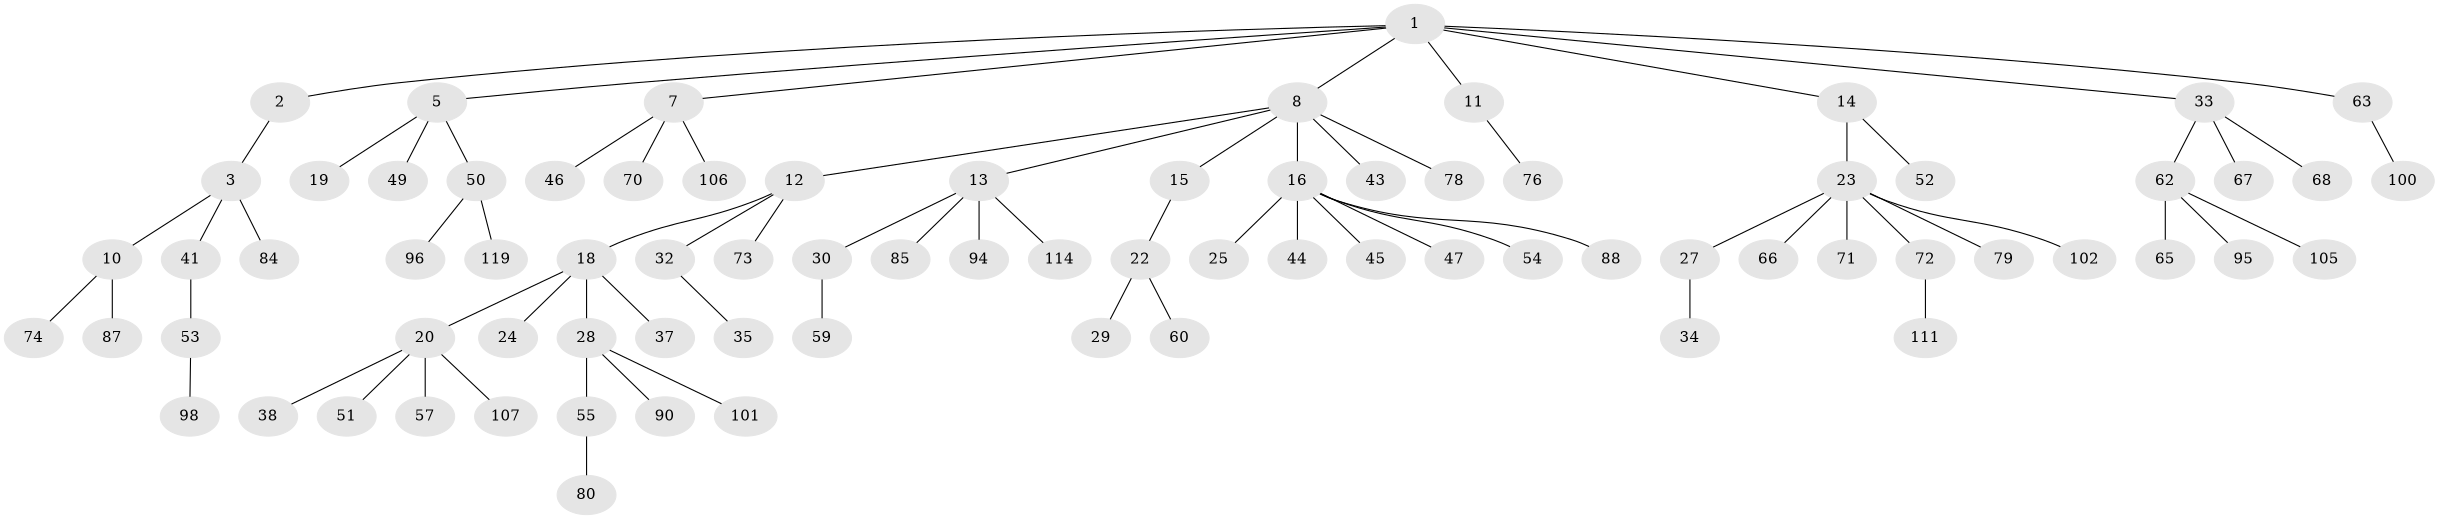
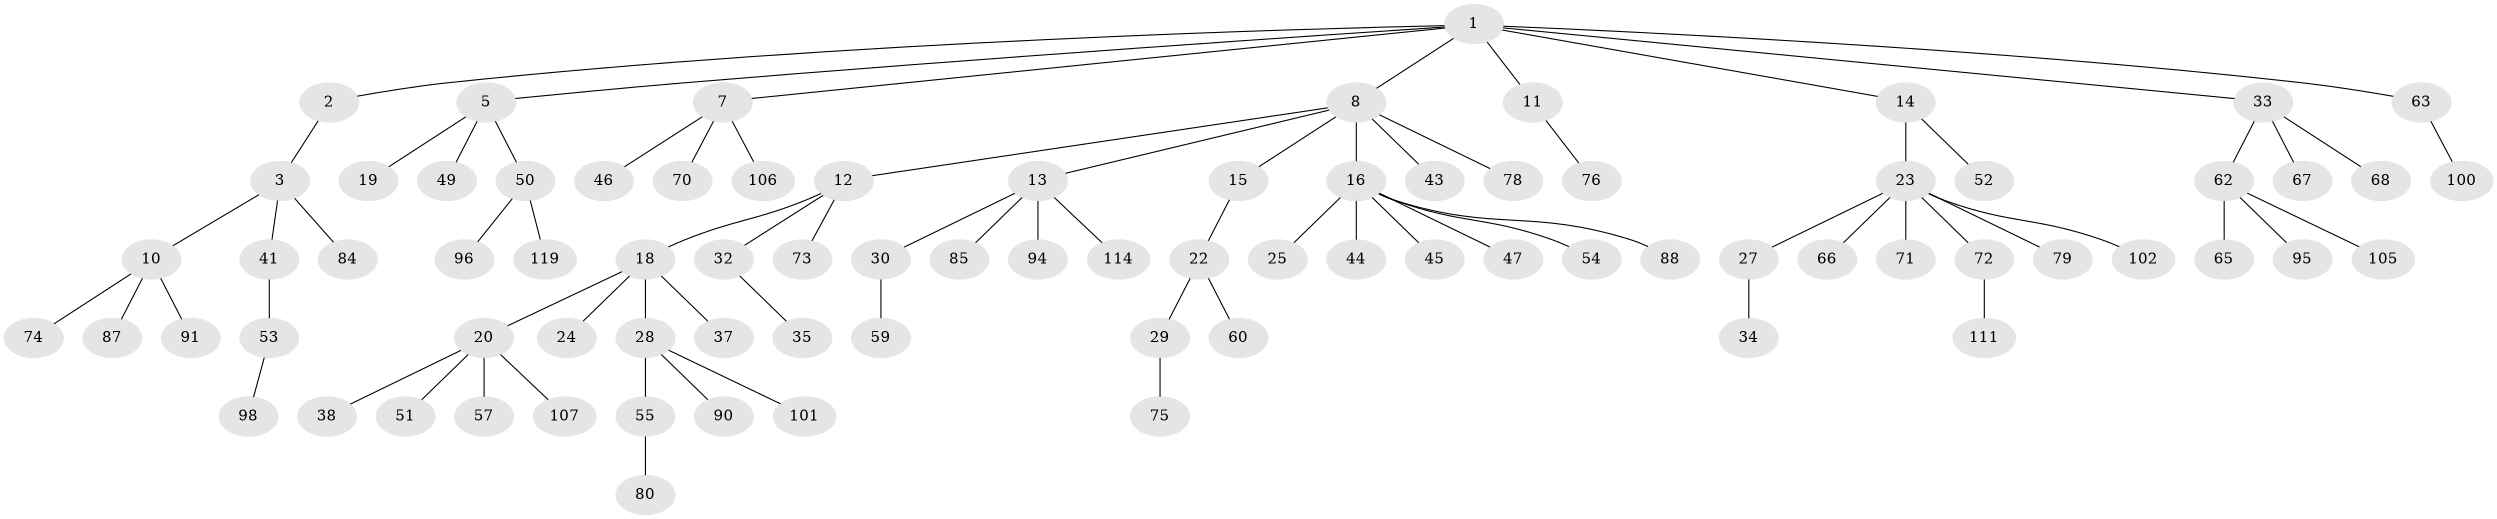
  graph {
    node [color=gray90 style=filled]
    1 [super="+4"]
    2 [super="+17"]
    5 [super="+103"]
    7 [super="+40"]
    8 [super="+9"]
    11 [super="+36"]
    14
    33 [super="+58"]
    63 [super="+77"]
    3 [super="+6"]
    19 [super="+31"]
    49
    50 [super="+82"]
    46
    70
    106
    12 [super="+113"]
    13 [super="+48"]
    15
    16 [super="+42"]
    43
    78
    76
    23 [super="+39"]
    52
    62 [super="+92"]
    67
    68
    100
    10 [super="+55"]
    41
    84
    74
    87
+   91
    53 [super="+99"]
    96
    n38 [label=119]
    18 [super="+21"]
    32
    73
    30 [super="+64"]
    85
    94
    114
    22 [super="+112"]
    25
    44
    45
    47
    54 [super="+89"]
    88
    20 [super="+26"]
    24
    28 [super="+83"]
    37
    35
    59
    27
    66 [super="+69"]
    71
    72 [super="+81"]
    79
    102
    29
    60 [super="+93"]
    38
    51
    57 [super="+86"]
    107
    n71 [label=55 super="+61"]
    90
    101
+   75 [super="+108"]
    34
    111
    80 [super="+104"]
    65 [super="+110"]
    95
    105
    98
    1 -- 2
    1 -- 5
    1 -- 7
    1 -- 8
    1 -- 11
    1 -- 14
    1 -- 33
    1 -- 63
    2 -- 3
    5 -- 19
    5 -- 49
    5 -- 50
    7 -- 46
    7 -- 70
    7 -- 106
    8 -- 12
    8 -- 13
    8 -- 15
    8 -- 16
    8 -- 43
    8 -- 78
    11 -- 76
    14 -- 23
    14 -- 52
    33 -- 62
    33 -- 67
    33 -- 68
    63 -- 100
    3 -- 10
    3 -- 41
    3 -- 84
    50 -- 96
    50 -- n38
    12 -- 18
    12 -- 32
    12 -- 73
    13 -- 30
    13 -- 85
    13 -- 94
    13 -- 114
    15 -- 22
    16 -- 25
    16 -- 44
    16 -- 45
    16 -- 47
    16 -- 54
    16 -- 88
    23 -- 27
    23 -- 66
    23 -- 71
    23 -- 72
    23 -- 79
    23 -- 102
    62 -- 65
    62 -- 95
    62 -- 105
    10 -- 74
    10 -- 87
+   10 -- 91
    41 -- 53
    53 -- 98
    18 -- 20
    18 -- 24
    18 -- 28
    18 -- 37
    32 -- 35
    30 -- 59
    22 -- 29
    22 -- 60
    20 -- 38
    20 -- 51
    20 -- 57
    20 -- 107
    28 -- n71
    28 -- 90
    28 -- 101
    27 -- 34
    72 -- 111
+   29 -- 75
    n71 -- 80
  }
